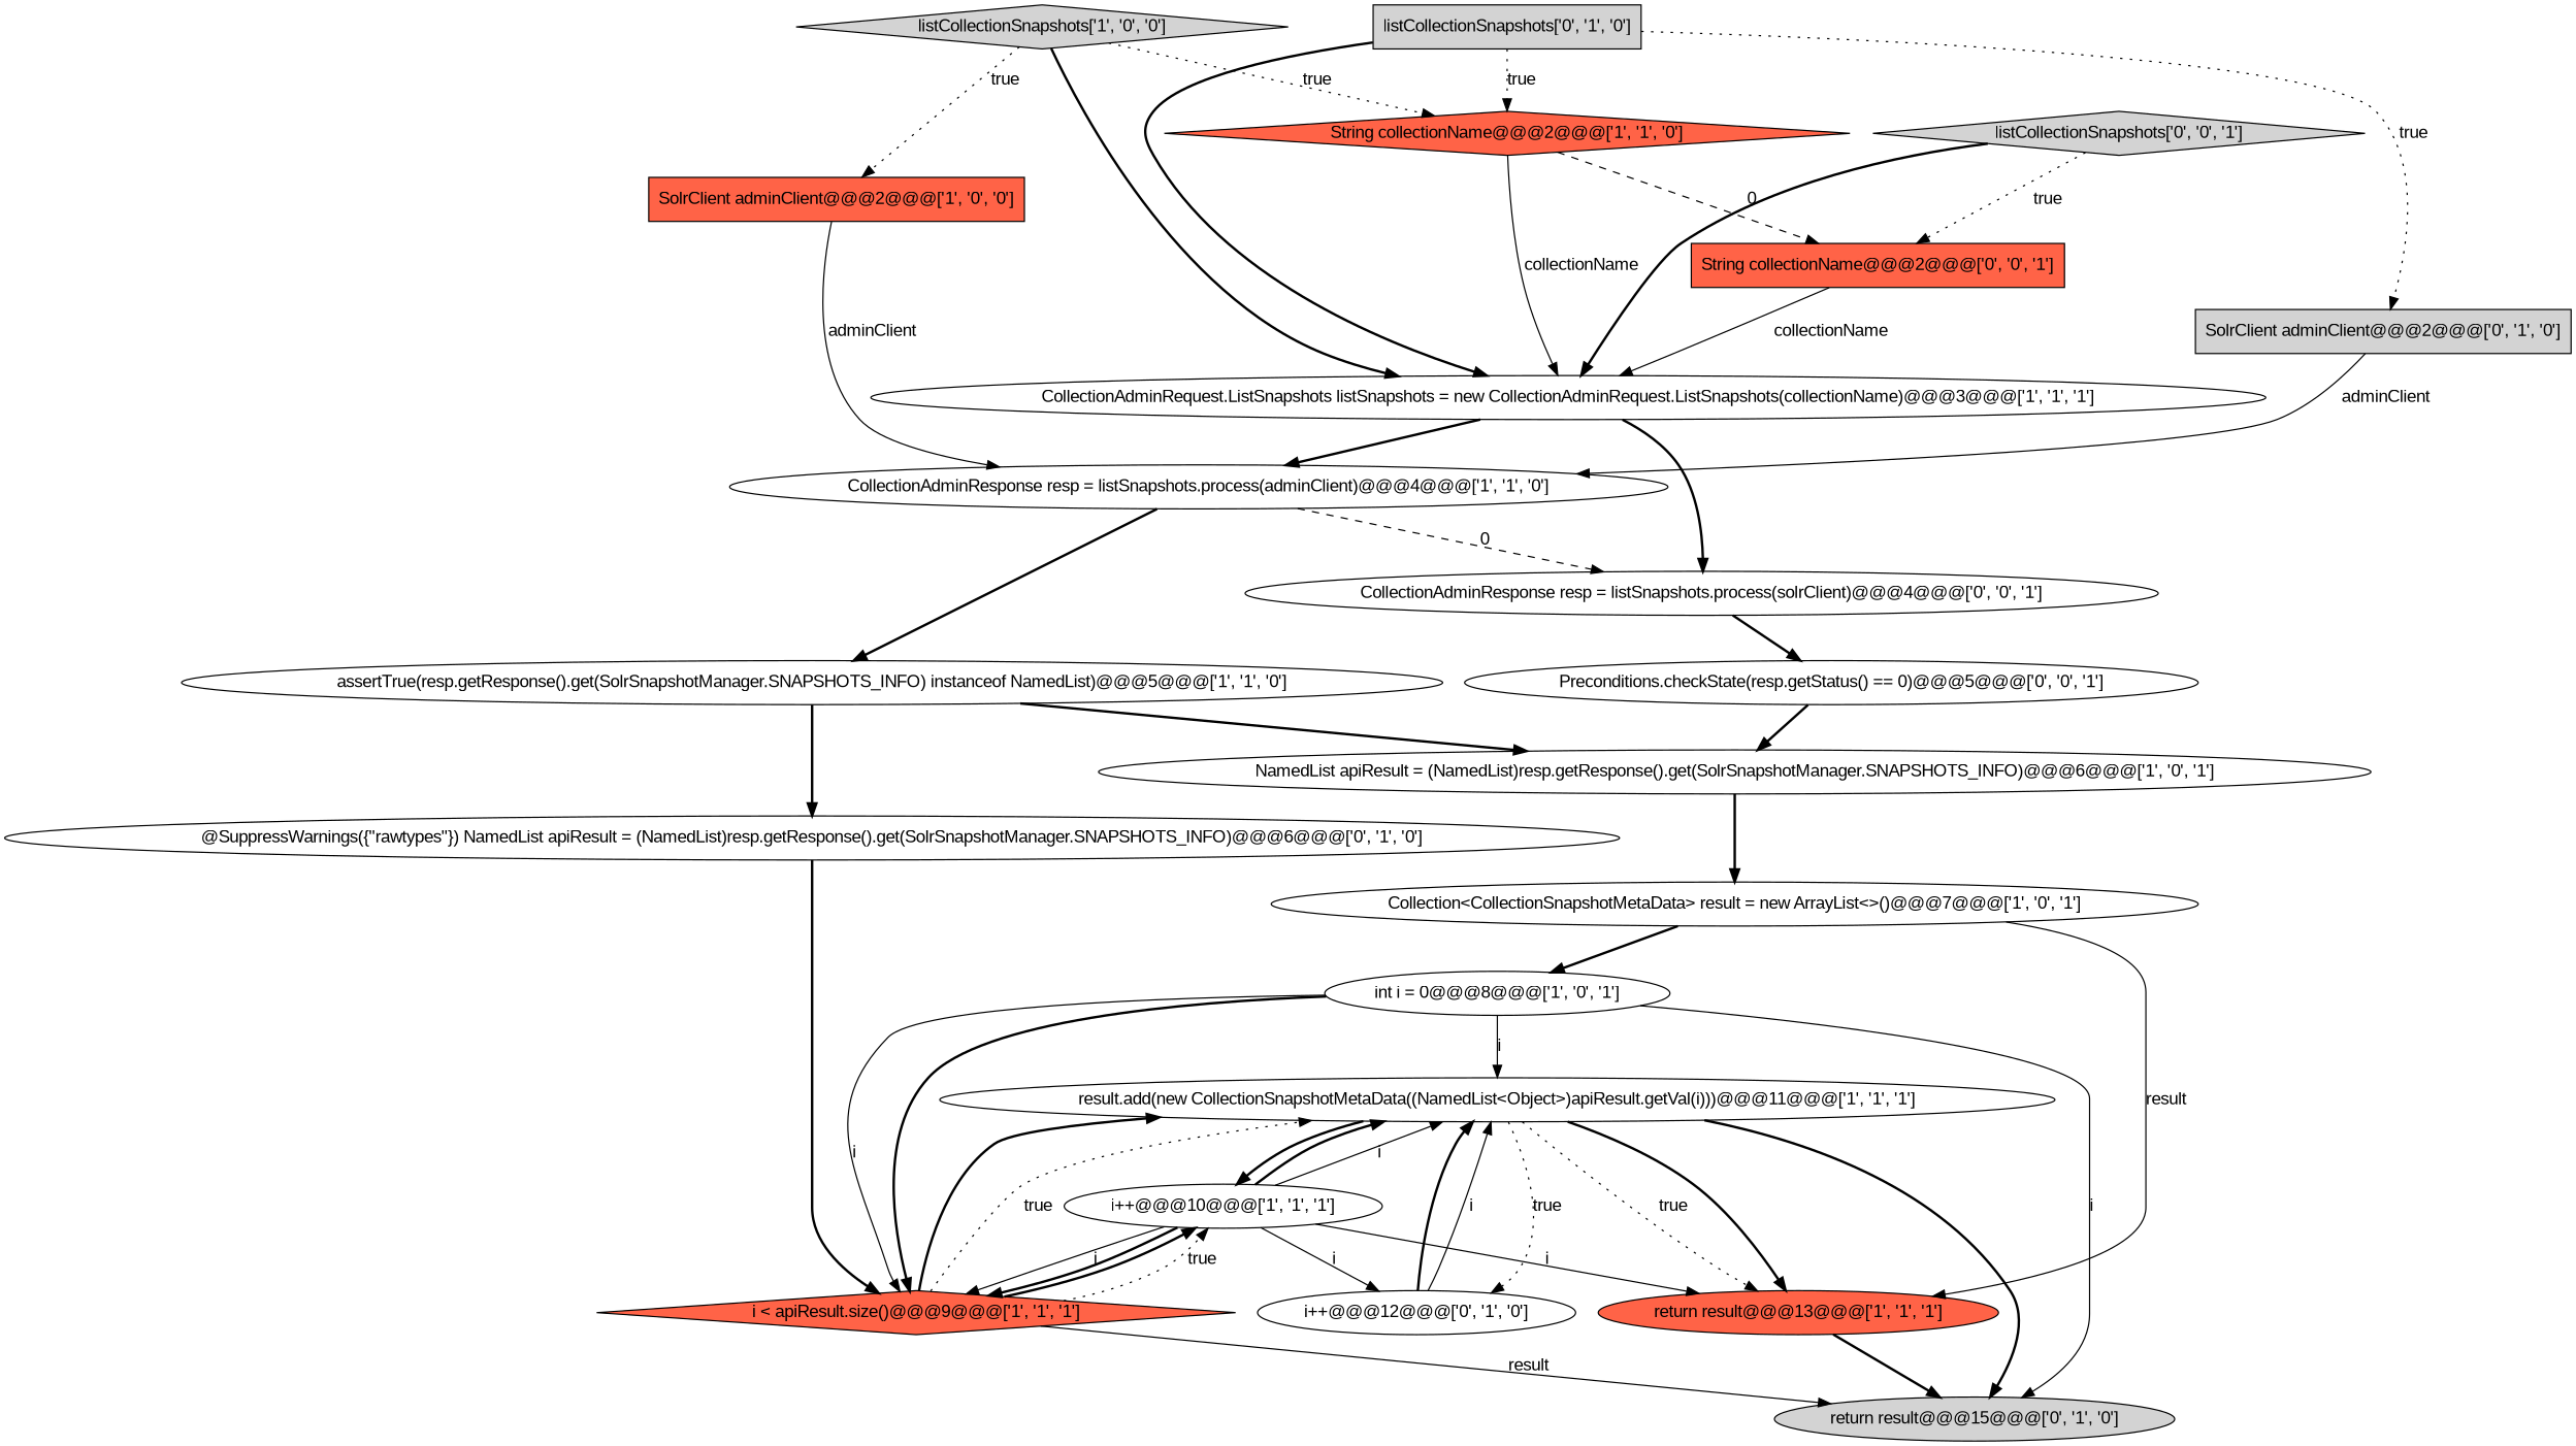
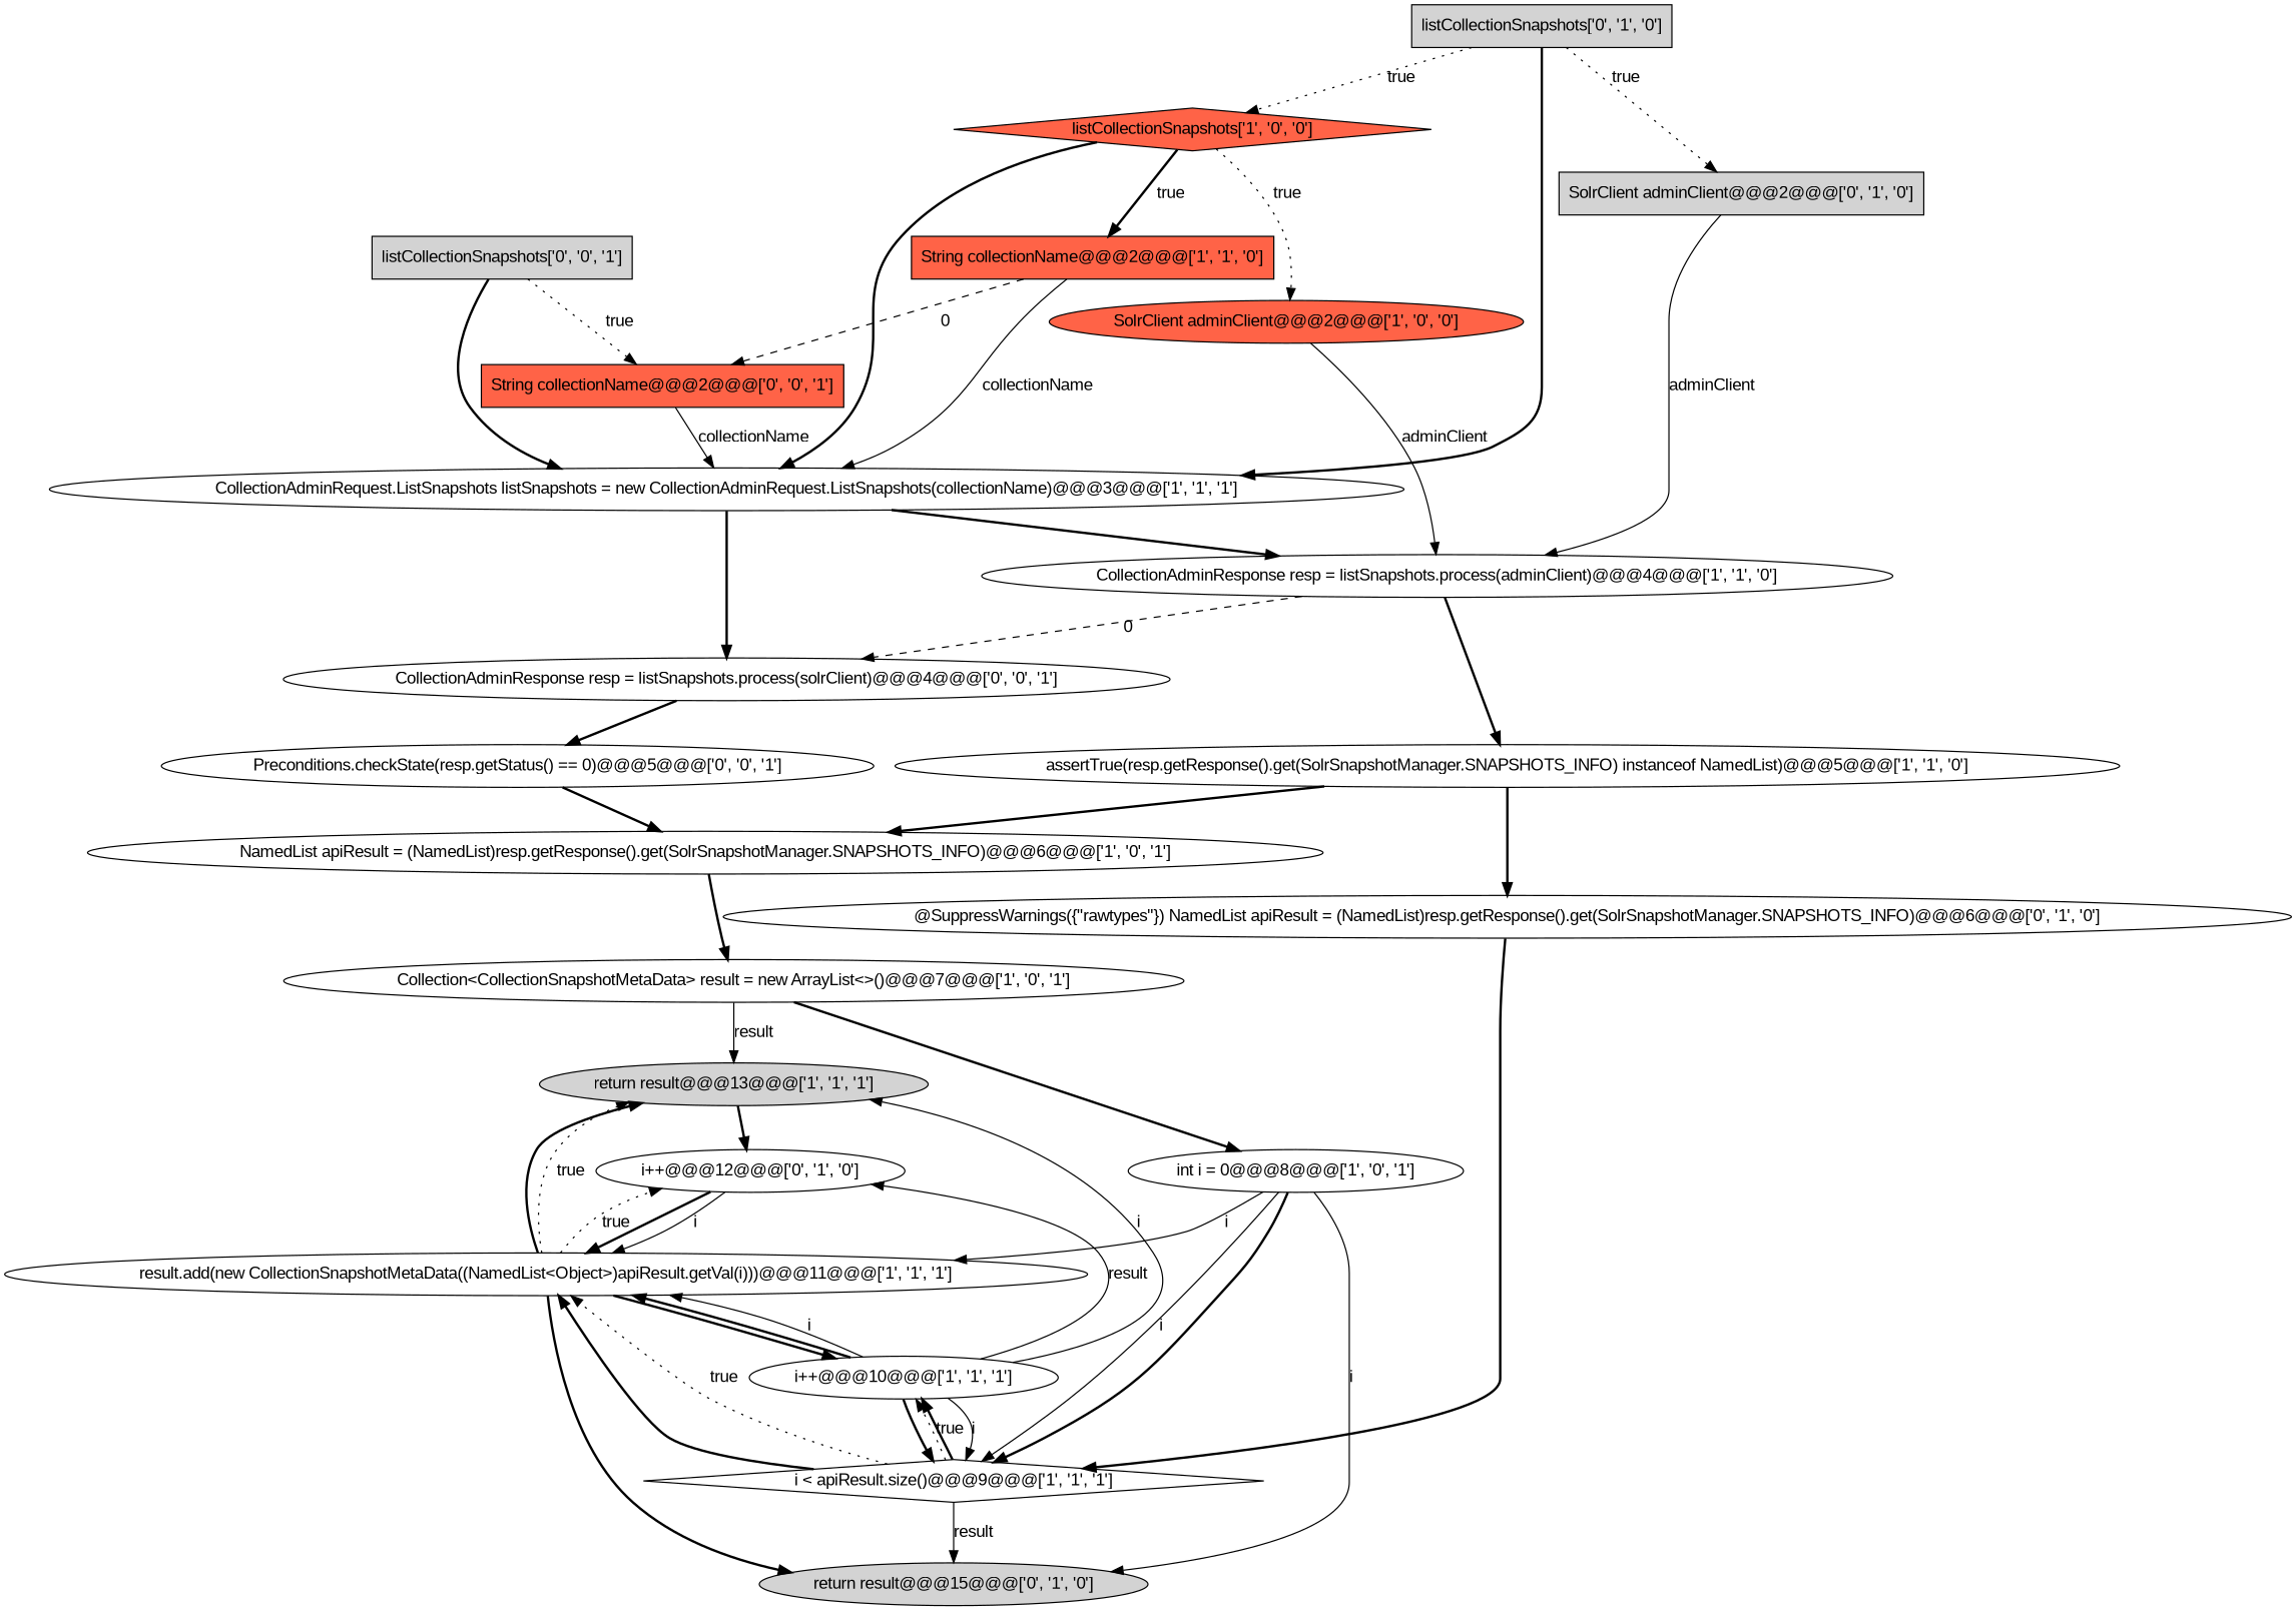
  digraph {
    fontname="Liberation Sans"
    node [fillcolor=white fontname="Liberation Sans" shape=ellipse style=filled]
    edge [fontname="Liberation Sans" style=bold]
    n1 [label="Collection<CollectionSnapshotMetaData> result = new ArrayList<>()@@@7@@@['1', '0', '1']"]
-   n2 [fillcolor=tomato label="return result@@@13@@@['1', '1', '1']"]
+   n2 [fillcolor=lightgray label="return result@@@13@@@['1', '1', '1']"]
    n3 [label="int i = 0@@@8@@@['1', '0', '1']"]
    n4 [label="i++@@@12@@@['0', '1', '0']"]
    n5 [fillcolor=lightgray label="return result@@@15@@@['0', '1', '0']"]
    n6 [label="result.add(new CollectionSnapshotMetaData((NamedList<Object>)apiResult.getVal(i)))@@@11@@@['1', '1', '1']"]
-   n7 [fillcolor=tomato label="i < apiResult.size()@@@9@@@['1', '1', '1']" shape=diamond]
+   n7 [label="i < apiResult.size()@@@9@@@['1', '1', '1']" shape=diamond]
    n8 [label="NamedList apiResult = (NamedList)resp.getResponse().get(SolrSnapshotManager.SNAPSHOTS_INFO)@@@6@@@['1', '0', '1']"]
-   n9 [fillcolor=lightgray label="listCollectionSnapshots['1', '0', '0']" shape=diamond]
-   n10 [fillcolor=tomato label="SolrClient adminClient@@@2@@@['1', '0', '0']" shape=box]
+   n9 [fillcolor=tomato label="listCollectionSnapshots['1', '0', '0']" shape=diamond]
+   n10 [fillcolor=tomato label="SolrClient adminClient@@@2@@@['1', '0', '0']"]
    n11 [label="CollectionAdminRequest.ListSnapshots listSnapshots = new CollectionAdminRequest.ListSnapshots(collectionName)@@@3@@@['1', '1', '1']"]
-   n12 [fillcolor=tomato label="String collectionName@@@2@@@['1', '1', '0']" shape=diamond]
+   n12 [fillcolor=tomato label="String collectionName@@@2@@@['1', '1', '0']" shape=box]
    n13 [label="CollectionAdminResponse resp = listSnapshots.process(adminClient)@@@4@@@['1', '1', '0']"]
    n14 [label="CollectionAdminResponse resp = listSnapshots.process(solrClient)@@@4@@@['0', '0', '1']"]
    n15 [fillcolor=tomato label="String collectionName@@@2@@@['0', '0', '1']" shape=box]
    n16 [label="i++@@@10@@@['1', '1', '1']"]
    n17 [label="assertTrue(resp.getResponse().get(SolrSnapshotManager.SNAPSHOTS_INFO) instanceof NamedList)@@@5@@@['1', '1', '0']"]
    n18 [label="Preconditions.checkState(resp.getStatus() == 0)@@@5@@@['0', '0', '1']"]
    n19 [label="@SuppressWarnings({\"rawtypes\"}) NamedList apiResult = (NamedList)resp.getResponse().get(SolrSnapshotManager.SNAPSHOTS_INFO)@@@6@@@['0', '1', '0']"]
    n20 [fillcolor=lightgray label="listCollectionSnapshots['0', '1', '0']" shape=box]
    n21 [fillcolor=lightgray label="SolrClient adminClient@@@2@@@['0', '1', '0']" shape=box]
-   n22 [fillcolor=lightgray label="listCollectionSnapshots['0', '0', '1']" shape=diamond]
+   n22 [fillcolor=lightgray label="listCollectionSnapshots['0', '0', '1']" shape=box]
    n1 -> n2 [label=result style=solid]
    n1 -> n3
-   n2 -> n5
+   n2 -> n4
    n3 -> n5 [label=i style=solid]
    n3 -> n6 [label=i style=solid]
    n3 -> n7 [label=i style=solid]
    n3 -> n7
    n4 -> n6
    n4 -> n6 [label=i style=solid]
    n6 -> n2 [label=true style=dotted]
    n6 -> n2
    n6 -> n4 [label=true style=dotted]
    n6 -> n5
    n6 -> n16
    n7 -> n5 [label=result style=solid]
    n7 -> n6
    n7 -> n6 [label=true style=dotted]
    n7 -> n16
    n7 -> n16 [label=true style=dotted]
    n8 -> n1
    n9 -> n10 [label=true style=dotted]
    n9 -> n11
-   n9 -> n12 [label=true style=dotted]
+   n9 -> n12 [label=true]
    n10 -> n13 [label=adminClient style=solid]
    n11 -> n13
    n11 -> n14
    n12 -> n11 [label=collectionName style=solid]
    n12 -> n15 [label=0 style=dashed]
    n13 -> n14 [label=0 style=dashed]
    n13 -> n17
    n14 -> n18
    n15 -> n11 [label=collectionName style=solid]
    n16 -> n2 [label=i style=solid]
-   n16 -> n4 [label=i style=solid]
+   n16 -> n4 [label=result style=solid]
    n16 -> n6
    n16 -> n6 [label=i style=solid]
    n16 -> n7
    n16 -> n7 [label=i style=solid]
    n17 -> n8
    n17 -> n19
    n18 -> n8
    n19 -> n7
    n20 -> n11
-   n20 -> n12 [label=true style=dotted]
+   n20 -> n9 [label=true style=dotted]
    n20 -> n21 [label=true style=dotted]
    n21 -> n13 [label=adminClient style=solid]
    n22 -> n11
    n22 -> n15 [label=true style=dotted]
  }
